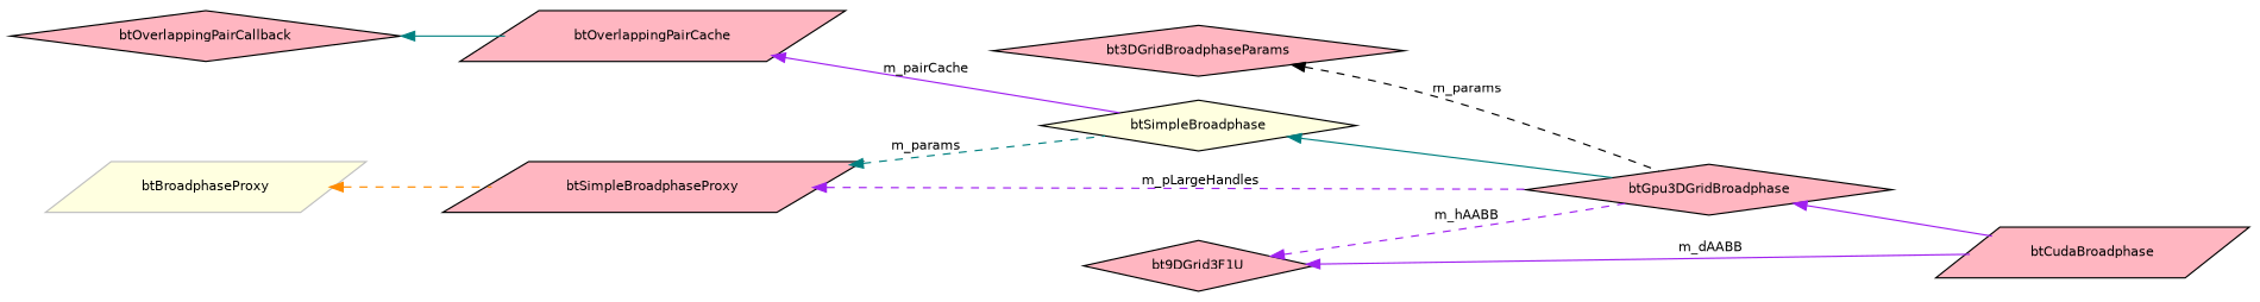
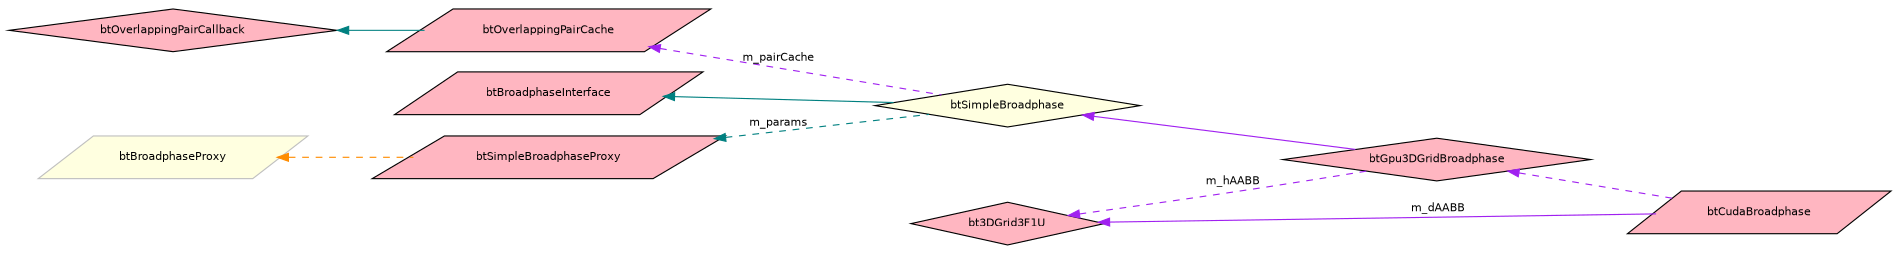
  digraph {
    rankdir=LR
    node [color=black fillcolor=lightpink fontname=Helvetica fontsize=10 shape=parallelogram style=filled]
    edge [color=purple dir=back fontname=Helvetica fontsize=10 labelfontname=Helvetica labelfontsize=10 style=dashed]
    n1 [fontcolor=black height=0.2 label=btCudaBroadphase width=0.4]
    n2 [height=0.2 label=btGpu3DGridBroadphase shape=diamond width=0.4]
    n3 [fillcolor=lightyellow height=0.2 label=btSimpleBroadphase shape=diamond width=0.4]
+   n4 [height=0.2 label=btBroadphaseInterface width=0.4]
    n5 [height=0.2 label=btOverlappingPairCache width=0.4]
    n6 [height=0.2 label=btOverlappingPairCallback shape=diamond width=0.4]
    n7 [height=0.2 label=btSimpleBroadphaseProxy width=0.4]
    n8 [color=grey75 fillcolor=lightyellow height=0.2 label=btBroadphaseProxy width=0.4]
-   n9 [height=0.2 label=bt9DGrid3F1U shape=diamond width=0.4]
-   n10 [height=0.2 label=bt3DGridBroadphaseParams shape=diamond width=0.4]
-   n2 -> n1 [style=solid]
-   n3 -> n2 [color=teal style=solid]
-   n5 -> n3 [label=" m_pairCache" style=solid]
+   n9 [height=0.2 label=bt3DGrid3F1U shape=diamond width=0.4]
+   n2 -> n1
+   n3 -> n2 [style=solid]
+   n4 -> n3 [color=teal style=solid]
+   n5 -> n3 [label=" m_pairCache"]
    n6 -> n5 [color=teal style=solid]
-   n7 -> n2 [label=" m_pLargeHandles"]
    n7 -> n3 [color=teal label=" m_params"]
    n8 -> n7 [color=darkorange]
    n9 -> n1 [label=" m_dAABB" style=solid]
    n9 -> n2 [label=" m_hAABB"]
-   n10 -> n2 [color=black label=" m_params"]
  }
